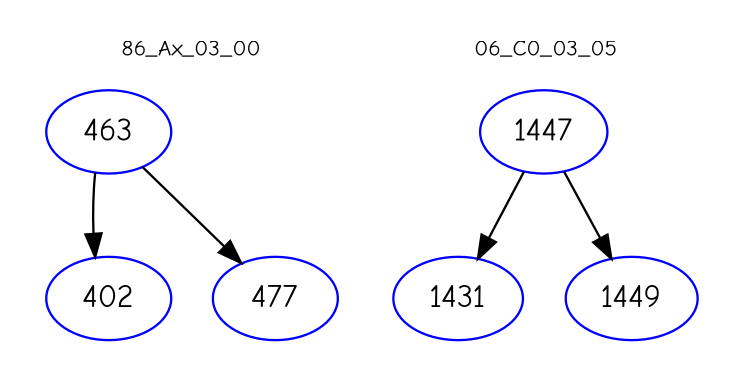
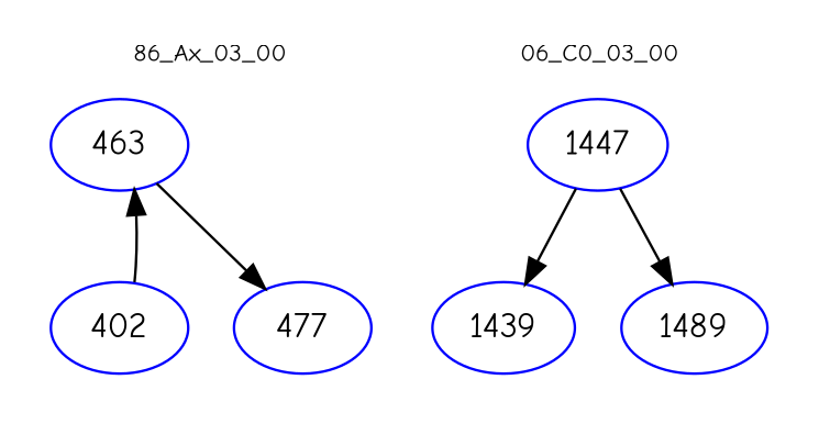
  digraph {
    fontname="Comic Neue"
    node [color=blue fontname="Comic Neue"]
    edge [color=black fontname="Comic Neue"]
    n1 [label=463]
    n2 [label=402]
    n3 [label=477]
    n4 [label=1447]
-   n5 [label=1431]
-   n6 [label=1449]
+   n5 [label=1439]
+   n6 [label=1489]
    subgraph cluster_1 {
      color=white
      fontsize=10
      label="86_Ax_03_00"
      n1
      n2
      n3
    }
    subgraph cluster_2 {
      color=white
      fontsize=10
-     label="06_C0_03_05"
+     label="06_C0_03_00"
      n4
      n5
      n6
    }
-   n1 -> n2
+   n2 -> n1
    n1 -> n3
    n4 -> n5
    n4 -> n6
  }
